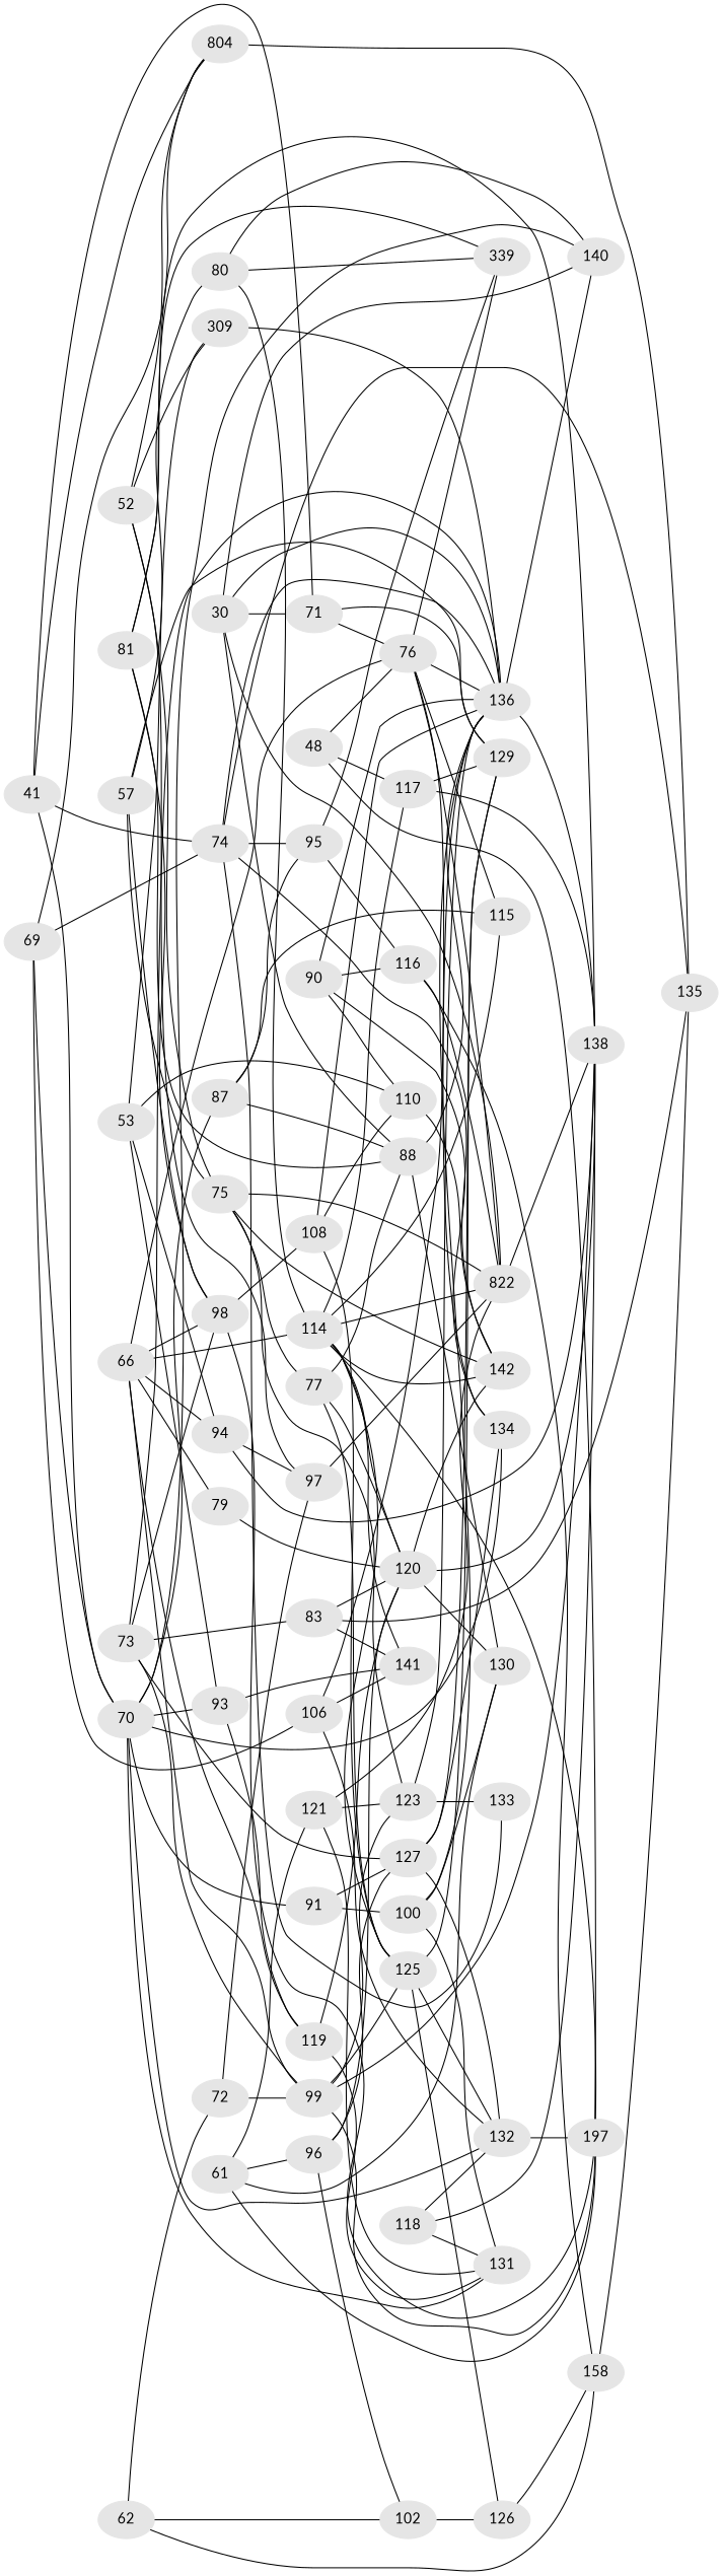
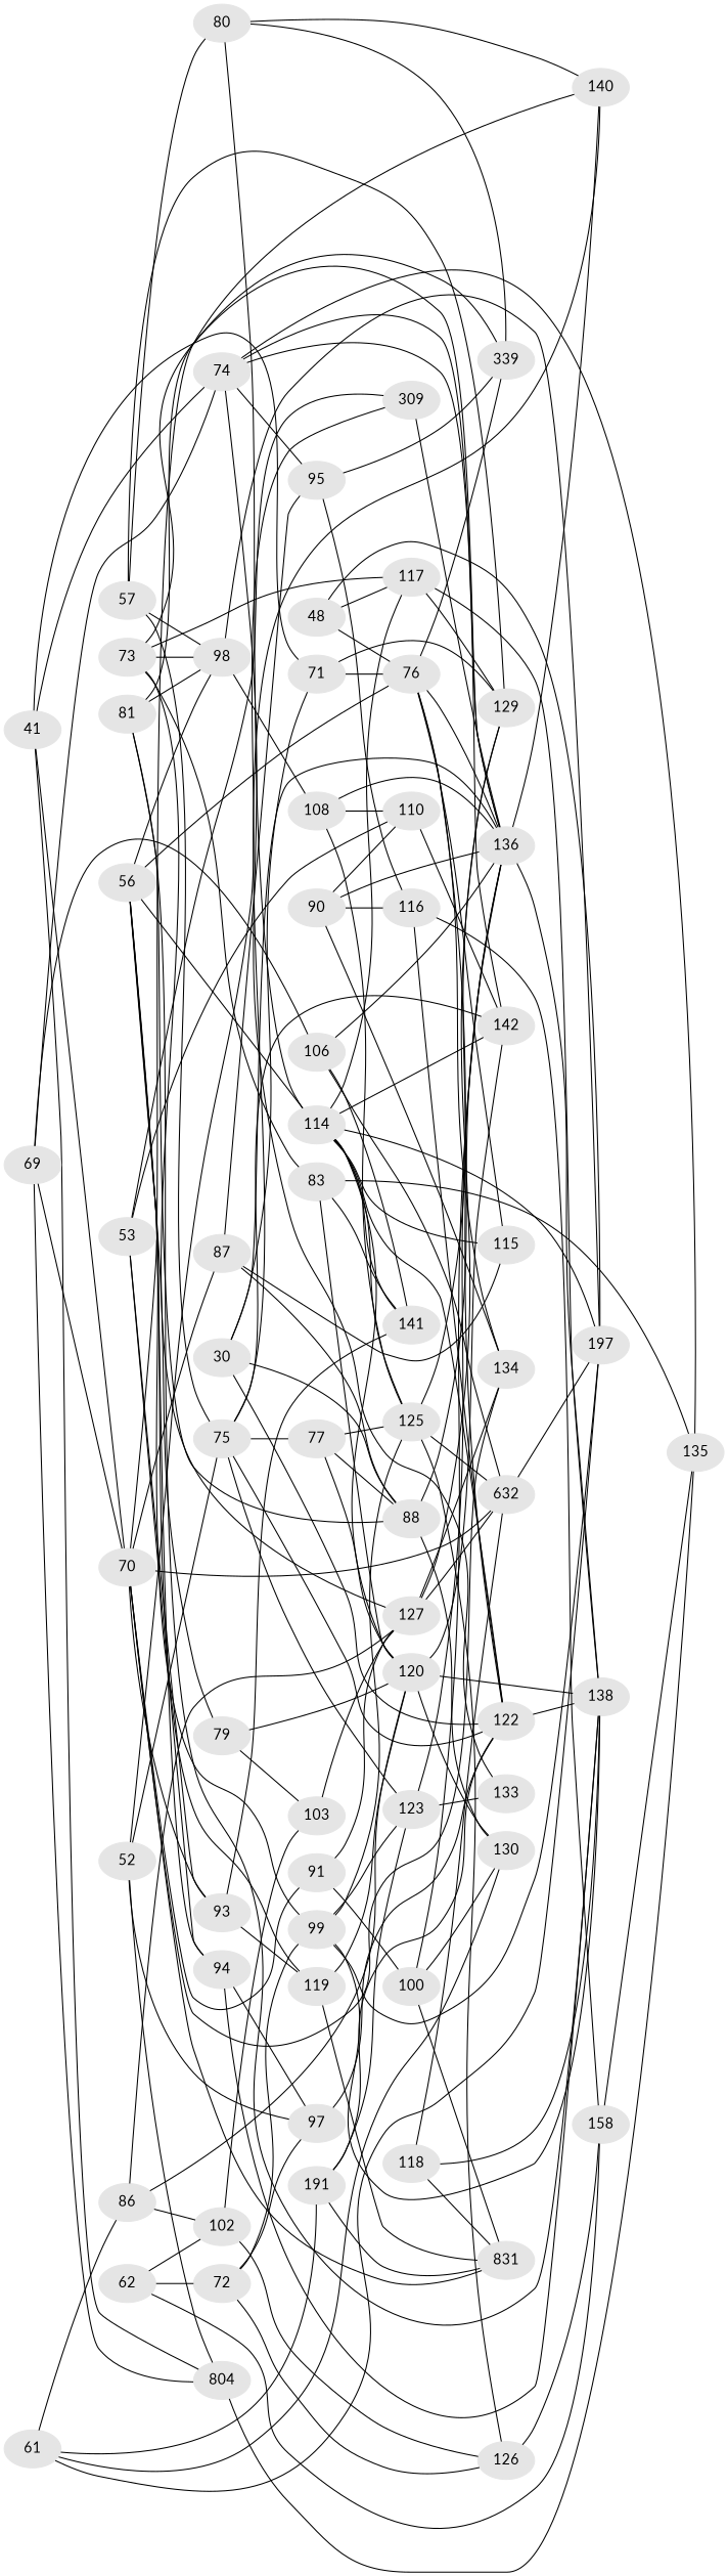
  graph {
    fontname=Lato
    rankdir=LR
    node [color=gray90 fontname=Lato style=filled]
    edge [fontname=Lato]
    30 [super="+11"]
    71
    88 [super="+16+45"]
-   122 [super="+34+58+65" label=822]
+   122 [super="+34+58+65"]
    136 [super="+13+42+49+24"]
    70 [super="+66"]
    93
    91 [super="+27"]
    87
-   131
-   132 [super="+124"]
+   131 [label=831]
+   132 [super="+124" label=632]
    134
    140 [super="+29"]
    76 [super="+40+55"]
    129 [super="+107"]
    130 [super="+85"]
    138 [super="+105+36"]
    41
    n19 [label=74 super="+35+63"]
    n20 [label=804]
    142 [super="+68"]
    135
    95
    133
    115
    n26 [label=339]
    48
    117 [super="+60"]
    n29 [label=197 super="+7+89"]
    80 [super="+59"]
    114 [super="+20+78+112+113"]
    75 [super="+18+26"]
    77
    123 [super="+47+50"]
    52
    97
    n37 [label=309]
    53
    94
    110
    119
    141
-   56 [super="+21+46+44" label=66]
+   56 [super="+21+46+44"]
    79
    98 [super="+37+64"]
    99 [super="+1+25+51"]
+   103
    120 [super="+28+54+74"]
    108
    125 [super="+72"]
    57 [super="+39"]
    61
-   86 [label=96]
-   121
+   86
+   121 [label=191]
    102
    127 [super="+12+96+101"]
    n57 [label=72]
    62
    n59 [label=158]
    126
    100
    69
    106
    73 [super="+6+43"]
    83
    81
    116
    90
    118
    30 -- 71
    30 -- 88
    30 -- 122
    30 -- 136
    71 -- 76
    71 -- 129
    88 -- 136 [weight=2]
    88 -- 130 [weight=2]
    122 -- 138
    136 -- 140
    136 -- 138 [weight=3]
    70 -- 93
    70 -- 91
    70 -- 87
    70 -- 131
    70 -- 132 [weight=2]
    70 -- 134
    70 -- 140
    93 -- 119
    93 -- 141
    91 -- 127
    91 -- 100
    87 -- 88
    87 -- 95
    87 -- 115
    132 -- n29 [weight=2]
    76 -- 122
    76 -- 136
    76 -- 134
    76 -- 115
    76 -- n26
    41 -- 71
    41 -- 70
    41 -- n19
    41 -- n20
    n19 -- 136 [weight=2]
    n19 -- 142
    n19 -- 135
    n19 -- 95
    n19 -- 133
    n20 -- 135
    95 -- n26
    95 -- 116
    48 -- 76
    48 -- 117
    48 -- n29
    117 -- 129
    117 -- 138
    80 -- 140
    80 -- n26
    80 -- 114 [weight=2]
    114 -- 122 [weight=2]
    114 -- 142
    114 -- 115
    114 -- 117 [weight=2]
    114 -- n29 [weight=3]
    114 -- 141
    114 -- 120 [weight=2]
    114 -- 125
    75 -- 122 [weight=2]
-   30 -- 140
+   75 -- 140
    75 -- 142
    75 -- 77
    75 -- 123
    77 -- 88
    77 -- 120
    77 -- 125
    123 -- 136
    123 -- 133 [weight=2]
    52 -- n20
    52 -- 75
    52 -- 97
    52 -- n37
    97 -- 122
    n37 -- 136 [weight=2]
    53 -- 93
    53 -- n37
    53 -- 94
    53 -- 110
    94 -- 138
    94 -- 97
    110 -- 142
    119 -- 131
    119 -- 120
    56 -- 76
    56 -- 114 [weight=2]
    56 -- 94
    56 -- 119
    56 -- 79
    56 -- 98 [weight=2]
    56 -- 99
+   79 -- 103
    79 -- 120
    98 -- n29
    98 -- 108
    99 -- 138
    99 -- n29 [weight=2]
    99 -- 123 [weight=2]
    99 -- 125
+   103 -- 127
    120 -- 130
    120 -- 138
    120 -- 142 [weight=2]
    108 -- 136
    108 -- 110
    108 -- 125
    125 -- 132
    125 -- 129
    125 -- 126
    57 -- 129
    57 -- 80
    57 -- 75
    57 -- 98 [weight=2]
    61 -- 130
    61 -- n29
    61 -- 86
    61 -- 121
    86 -- 120
    86 -- 102
    86 -- 127
    121 -- 122
    121 -- 131
    121 -- 123
+   102 -- 103
    102 -- 126
    127 -- 132
    127 -- 134
    127 -- 129 [weight=2]
    n57 -- 97
    n57 -- 99
+   n57 -- 126
    62 -- 102
    62 -- n57
    62 -- n59
    n59 -- 135
    126 -- n59
    100 -- 136
    100 -- 131
    100 -- 130
    69 -- 70
    69 -- n19
    69 -- n20
    69 -- 106
    106 -- 136
    106 -- 132
    106 -- 141
    73 -- 136
    73 -- 98 [weight=2]
-   73 -- 99 [weight=2]
+   73 -- 117 [weight=2]
    73 -- 127 [weight=2]
    73 -- 83
    83 -- 135
    83 -- 141
    83 -- 120
    81 -- 88
    81 -- 138
    81 -- n26
    81 -- 98
    116 -- 122
    116 -- n59
    90 -- 136
    90 -- 134
    90 -- 110
    90 -- 116
    118 -- 131
    118 -- 132
    118 -- 138
  }
